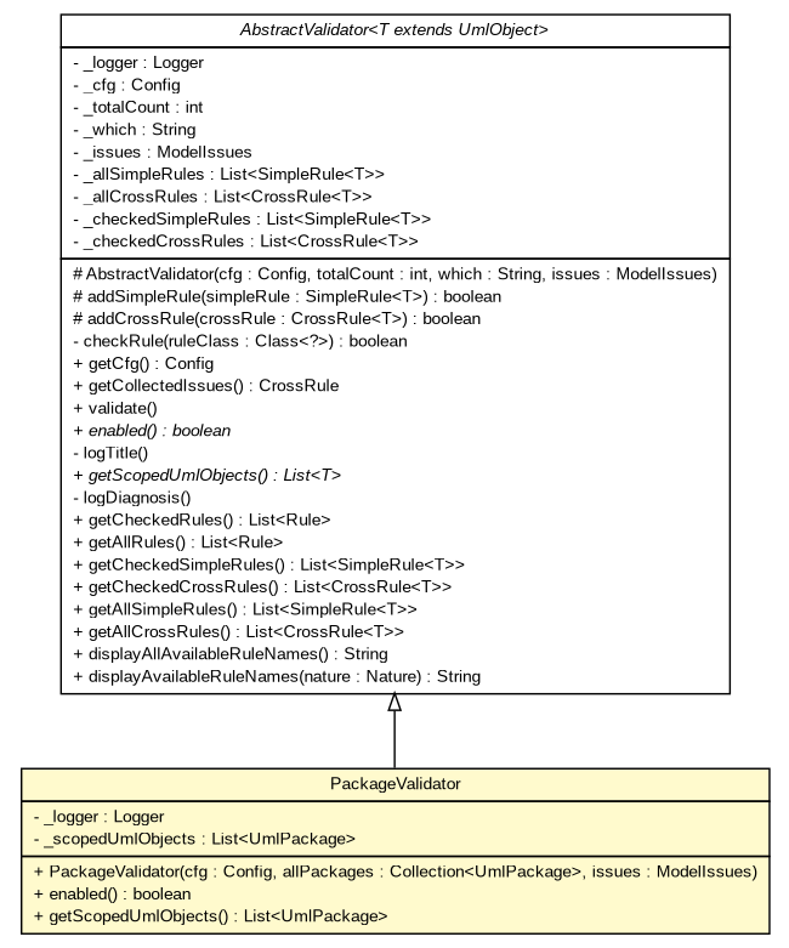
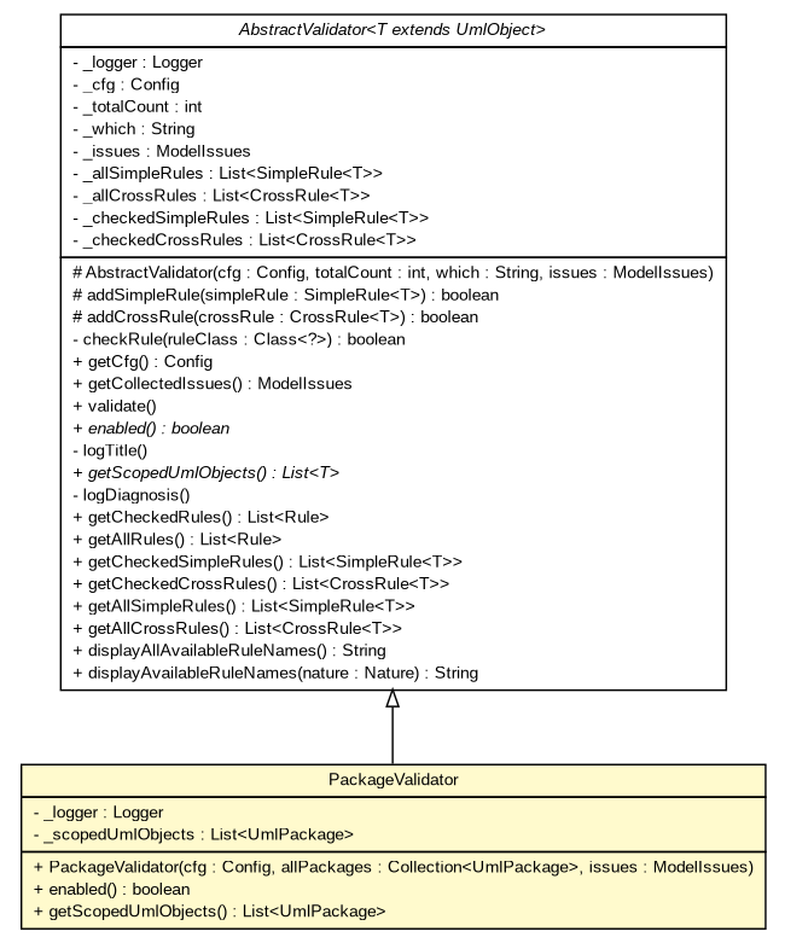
  digraph {
    nodesep=0.25
    ranksep=0.5
    node [fontcolor=black fontname=arial fontsize=10.0 shape=plaintext]
    n1 [label=<<table title="org.tanjakostic.jcleancim.validation.PackageValidator" border="0" cellborder="1" cellspacing="0" cellpadding="2" port="p" bgcolor="lemonChiffon" href="./PackageValidator.html"> 		<tr><td><table border="0" cellspacing="0" cellpadding="1"> <tr><td align="center" balign="center"> PackageValidator </td></tr> 		</table></td></tr> 		<tr><td><table border="0" cellspacing="0" cellpadding="1"> <tr><td align="left" balign="left"> - _logger : Logger </td></tr> <tr><td align="left" balign="left"> - _scopedUmlObjects : List&lt;UmlPackage&gt; </td></tr> 		</table></td></tr> 		<tr><td><table border="0" cellspacing="0" cellpadding="1"> <tr><td align="left" balign="left"> + PackageValidator(cfg : Config, allPackages : Collection&lt;UmlPackage&gt;, issues : ModelIssues) </td></tr> <tr><td align="left" balign="left"> + enabled() : boolean </td></tr> <tr><td align="left" balign="left"> + getScopedUmlObjects() : List&lt;UmlPackage&gt; </td></tr> 		</table></td></tr> 		</table>>]
-   n2 [label=<<table title="org.tanjakostic.jcleancim.validation.AbstractValidator" border="0" cellborder="1" cellspacing="0" cellpadding="2" port="p" href="./AbstractValidator.html"> 		<tr><td><table border="0" cellspacing="0" cellpadding="1"> <tr><td align="center" balign="center"><font face="Arial Italic"> AbstractValidator&lt;T extends UmlObject&gt; </font></td></tr> 		</table></td></tr> 		<tr><td><table border="0" cellspacing="0" cellpadding="1"> <tr><td align="left" balign="left"> - _logger : Logger </td></tr> <tr><td align="left" balign="left"> - _cfg : Config </td></tr> <tr><td align="left" balign="left"> - _totalCount : int </td></tr> <tr><td align="left" balign="left"> - _which : String </td></tr> <tr><td align="left" balign="left"> - _issues : ModelIssues </td></tr> <tr><td align="left" balign="left"> - _allSimpleRules : List&lt;SimpleRule&lt;T&gt;&gt; </td></tr> <tr><td align="left" balign="left"> - _allCrossRules : List&lt;CrossRule&lt;T&gt;&gt; </td></tr> <tr><td align="left" balign="left"> - _checkedSimpleRules : List&lt;SimpleRule&lt;T&gt;&gt; </td></tr> <tr><td align="left" balign="left"> - _checkedCrossRules : List&lt;CrossRule&lt;T&gt;&gt; </td></tr> 		</table></td></tr> 		<tr><td><table border="0" cellspacing="0" cellpadding="1"> <tr><td align="left" balign="left"> # AbstractValidator(cfg : Config, totalCount : int, which : String, issues : ModelIssues) </td></tr> <tr><td align="left" balign="left"> # addSimpleRule(simpleRule : SimpleRule&lt;T&gt;) : boolean </td></tr> <tr><td align="left" balign="left"> # addCrossRule(crossRule : CrossRule&lt;T&gt;) : boolean </td></tr> <tr><td align="left" balign="left"> - checkRule(ruleClass : Class&lt;?&gt;) : boolean </td></tr> <tr><td align="left" balign="left"> + getCfg() : Config </td></tr> <tr><td align="left" balign="left"> + getCollectedIssues() : CrossRule </td></tr> <tr><td align="left" balign="left"> + validate() </td></tr> <tr><td align="left" balign="left"><font face="Arial Italic" point-size="10.0"> + enabled() : boolean </font></td></tr> <tr><td align="left" balign="left"> - logTitle() </td></tr> <tr><td align="left" balign="left"><font face="Arial Italic" point-size="10.0"> + getScopedUmlObjects() : List&lt;T&gt; </font></td></tr> <tr><td align="left" balign="left"> - logDiagnosis() </td></tr> <tr><td align="left" balign="left"> + getCheckedRules() : List&lt;Rule&gt; </td></tr> <tr><td align="left" balign="left"> + getAllRules() : List&lt;Rule&gt; </td></tr> <tr><td align="left" balign="left"> + getCheckedSimpleRules() : List&lt;SimpleRule&lt;T&gt;&gt; </td></tr> <tr><td align="left" balign="left"> + getCheckedCrossRules() : List&lt;CrossRule&lt;T&gt;&gt; </td></tr> <tr><td align="left" balign="left"> + getAllSimpleRules() : List&lt;SimpleRule&lt;T&gt;&gt; </td></tr> <tr><td align="left" balign="left"> + getAllCrossRules() : List&lt;CrossRule&lt;T&gt;&gt; </td></tr> <tr><td align="left" balign="left"> + displayAllAvailableRuleNames() : String </td></tr> <tr><td align="left" balign="left"> + displayAvailableRuleNames(nature : Nature) : String </td></tr> 		</table></td></tr> 		</table>>]
+   n2 [label=<<table title="org.tanjakostic.jcleancim.validation.AbstractValidator" border="0" cellborder="1" cellspacing="0" cellpadding="2" port="p" href="./AbstractValidator.html"> 		<tr><td><table border="0" cellspacing="0" cellpadding="1"> <tr><td align="center" balign="center"><font face="Arial Italic"> AbstractValidator&lt;T extends UmlObject&gt; </font></td></tr> 		</table></td></tr> 		<tr><td><table border="0" cellspacing="0" cellpadding="1"> <tr><td align="left" balign="left"> - _logger : Logger </td></tr> <tr><td align="left" balign="left"> - _cfg : Config </td></tr> <tr><td align="left" balign="left"> - _totalCount : int </td></tr> <tr><td align="left" balign="left"> - _which : String </td></tr> <tr><td align="left" balign="left"> - _issues : ModelIssues </td></tr> <tr><td align="left" balign="left"> - _allSimpleRules : List&lt;SimpleRule&lt;T&gt;&gt; </td></tr> <tr><td align="left" balign="left"> - _allCrossRules : List&lt;CrossRule&lt;T&gt;&gt; </td></tr> <tr><td align="left" balign="left"> - _checkedSimpleRules : List&lt;SimpleRule&lt;T&gt;&gt; </td></tr> <tr><td align="left" balign="left"> - _checkedCrossRules : List&lt;CrossRule&lt;T&gt;&gt; </td></tr> 		</table></td></tr> 		<tr><td><table border="0" cellspacing="0" cellpadding="1"> <tr><td align="left" balign="left"> # AbstractValidator(cfg : Config, totalCount : int, which : String, issues : ModelIssues) </td></tr> <tr><td align="left" balign="left"> # addSimpleRule(simpleRule : SimpleRule&lt;T&gt;) : boolean </td></tr> <tr><td align="left" balign="left"> # addCrossRule(crossRule : CrossRule&lt;T&gt;) : boolean </td></tr> <tr><td align="left" balign="left"> - checkRule(ruleClass : Class&lt;?&gt;) : boolean </td></tr> <tr><td align="left" balign="left"> + getCfg() : Config </td></tr> <tr><td align="left" balign="left"> + getCollectedIssues() : ModelIssues </td></tr> <tr><td align="left" balign="left"> + validate() </td></tr> <tr><td align="left" balign="left"><font face="Arial Italic" point-size="10.0"> + enabled() : boolean </font></td></tr> <tr><td align="left" balign="left"> - logTitle() </td></tr> <tr><td align="left" balign="left"><font face="Arial Italic" point-size="10.0"> + getScopedUmlObjects() : List&lt;T&gt; </font></td></tr> <tr><td align="left" balign="left"> - logDiagnosis() </td></tr> <tr><td align="left" balign="left"> + getCheckedRules() : List&lt;Rule&gt; </td></tr> <tr><td align="left" balign="left"> + getAllRules() : List&lt;Rule&gt; </td></tr> <tr><td align="left" balign="left"> + getCheckedSimpleRules() : List&lt;SimpleRule&lt;T&gt;&gt; </td></tr> <tr><td align="left" balign="left"> + getCheckedCrossRules() : List&lt;CrossRule&lt;T&gt;&gt; </td></tr> <tr><td align="left" balign="left"> + getAllSimpleRules() : List&lt;SimpleRule&lt;T&gt;&gt; </td></tr> <tr><td align="left" balign="left"> + getAllCrossRules() : List&lt;CrossRule&lt;T&gt;&gt; </td></tr> <tr><td align="left" balign="left"> + displayAllAvailableRuleNames() : String </td></tr> <tr><td align="left" balign="left"> + displayAvailableRuleNames(nature : Nature) : String </td></tr> 		</table></td></tr> 		</table>>]
    n2 -> n1 [arrowtail=empty dir=back fontname=arial fontsize=10 headport=p labelfontname=arial labelfontsize=10 tailport=p]
  }
